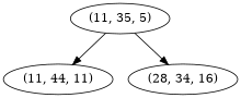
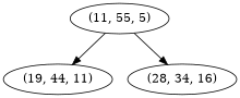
  digraph {
-   "(11, 55, 5)" [label="(11, 35, 5)"]
-   "(19, 44, 11)" [label="(11, 44, 11)"]
+   "(11, 55, 5)"
+   "(19, 44, 11)"
    "(28, 34, 16)"
    "(11, 55, 5)" -> "(19, 44, 11)"
    "(11, 55, 5)" -> "(28, 34, 16)"
  }
